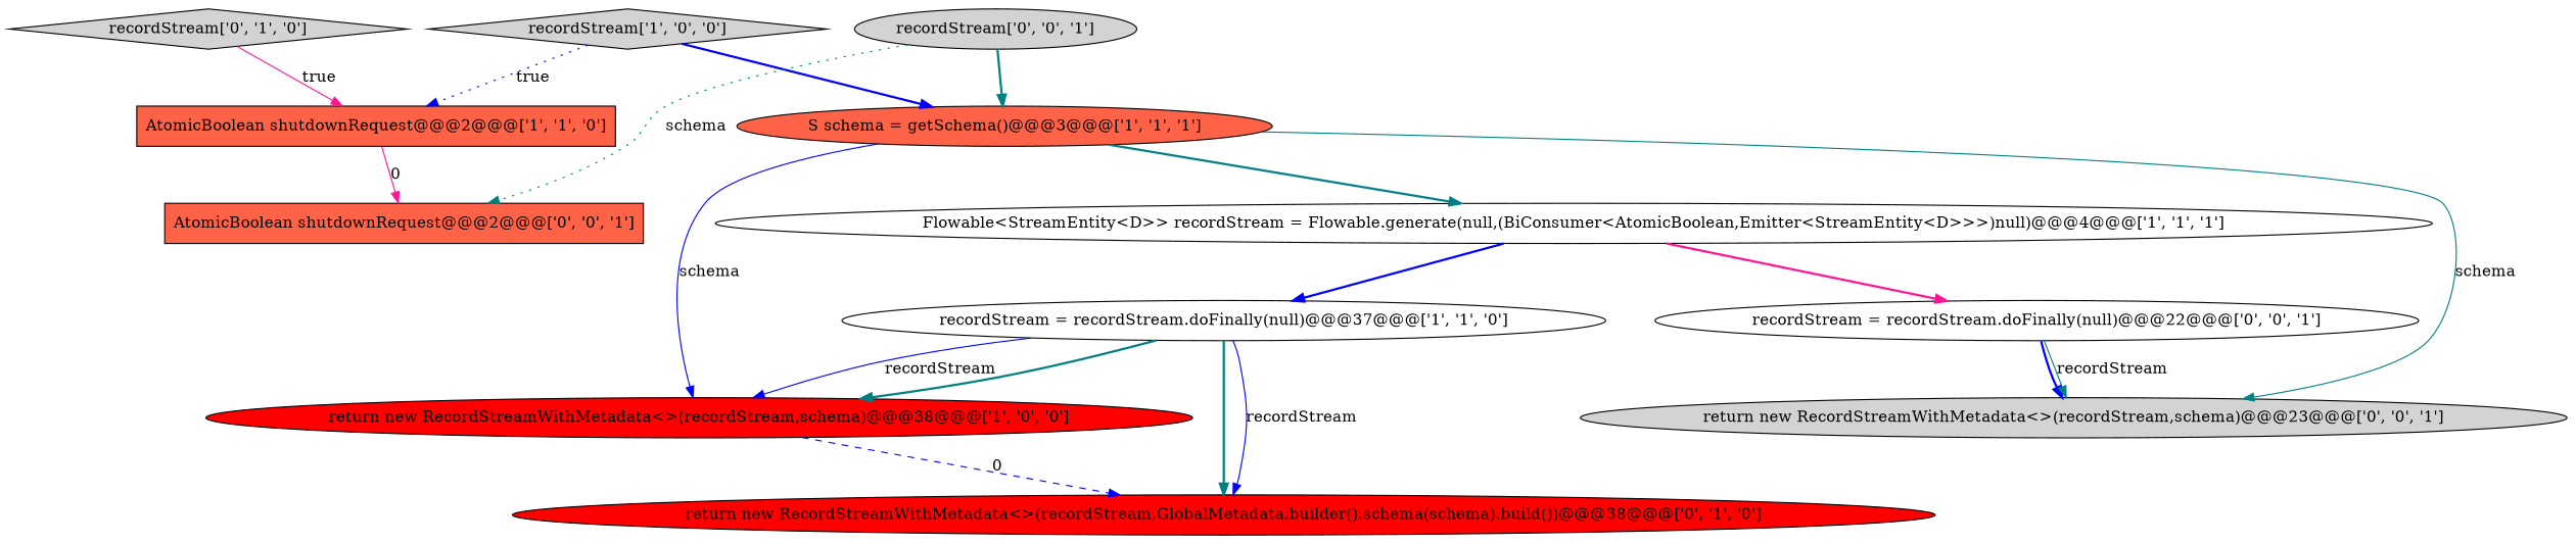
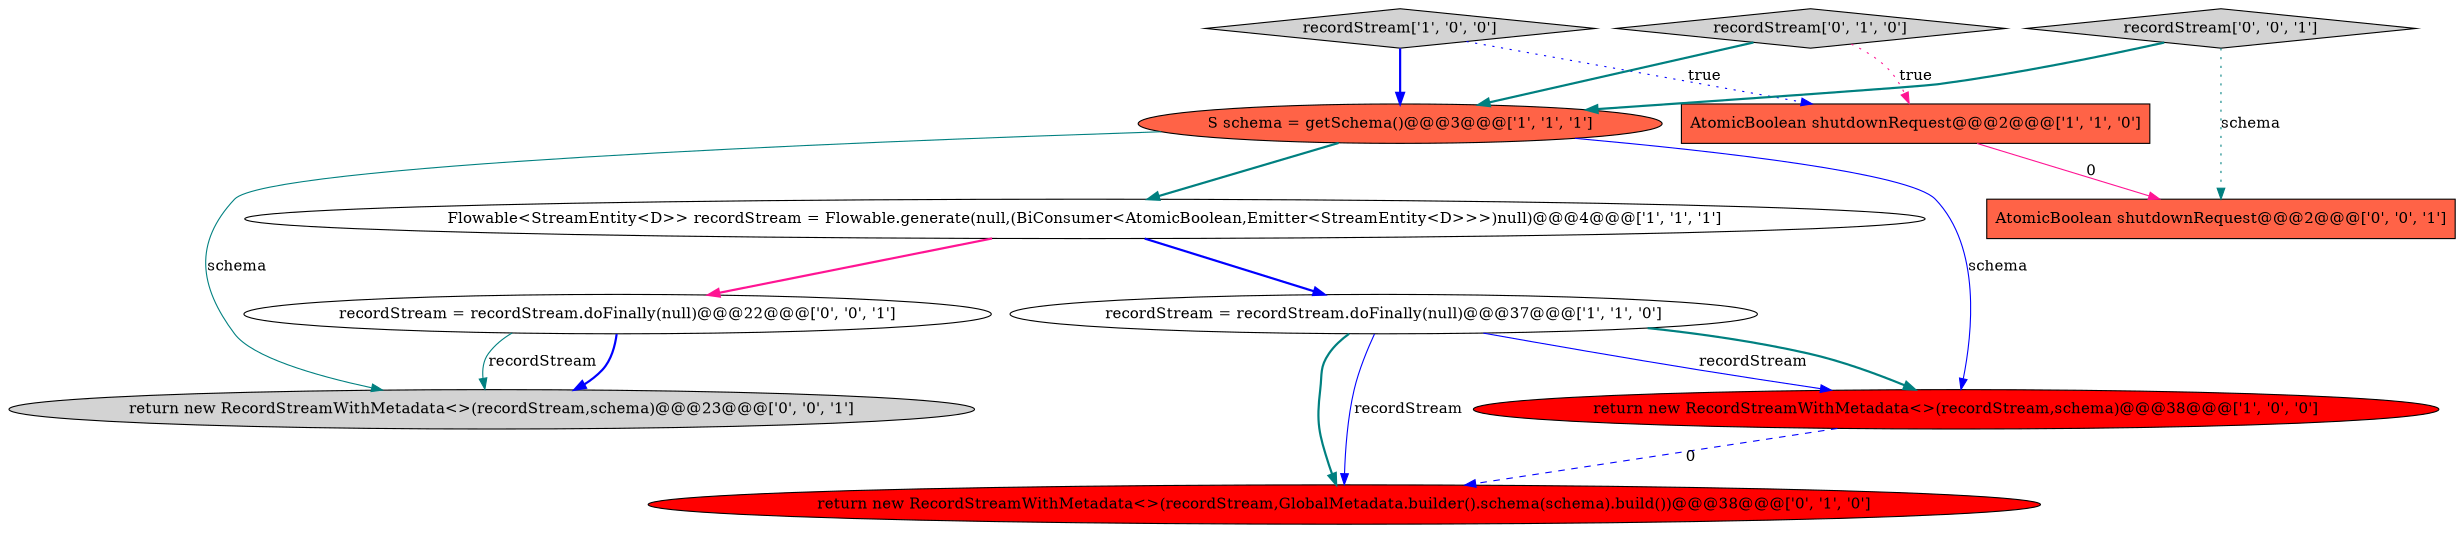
  digraph {
    node [fillcolor=lightgray shape=ellipse style=filled]
    edge [color=blue style=bold]
    n1 [fillcolor=tomato label="S schema = getSchema()@@@3@@@['1', '1', '1']"]
    n2 [fillcolor=red label="return new RecordStreamWithMetadata<>(recordStream,schema)@@@38@@@['1', '0', '0']"]
    n3 [label="return new RecordStreamWithMetadata<>(recordStream,schema)@@@23@@@['0', '0', '1']"]
    n4 [fillcolor=white label="Flowable<StreamEntity<D>> recordStream = Flowable.generate(null,(BiConsumer<AtomicBoolean,Emitter<StreamEntity<D>>>)null)@@@4@@@['1', '1', '1']"]
    n5 [fillcolor=red label="return new RecordStreamWithMetadata<>(recordStream,GlobalMetadata.builder().schema(schema).build())@@@38@@@['0', '1', '0']"]
    n6 [fillcolor=white label="recordStream = recordStream.doFinally(null)@@@22@@@['0', '0', '1']"]
    n7 [fillcolor=white label="recordStream = recordStream.doFinally(null)@@@37@@@['1', '1', '0']"]
    n8 [fillcolor=tomato label="AtomicBoolean shutdownRequest@@@2@@@['0', '0', '1']" shape=box]
    n9 [label="recordStream['1', '0', '0']" shape=diamond]
    n10 [fillcolor=tomato label="AtomicBoolean shutdownRequest@@@2@@@['1', '1', '0']" shape=box]
    n11 [label="recordStream['0', '1', '0']" shape=diamond]
-   n12 [label="recordStream['0', '0', '1']"]
+   n12 [label="recordStream['0', '0', '1']" shape=diamond]
    n1 -> n2 [label=schema style=solid]
    n1 -> n3 [color=teal label=schema style=solid]
    n1 -> n4 [color=teal]
    n2 -> n5 [label=0 style=dashed]
    n4 -> n6 [color=deeppink]
    n4 -> n7
    n6 -> n3
    n6 -> n3 [color=teal label=recordStream style=solid]
    n7 -> n2 [label=recordStream style=solid]
    n7 -> n2 [color=teal]
    n7 -> n5 [color=teal]
    n7 -> n5 [label=recordStream style=solid]
    n9 -> n1
    n9 -> n10 [label=true style=dotted]
    n10 -> n8 [color=deeppink label=0 style=solid]
-   n11 -> n10 [color=deeppink label=true style=solid]
+   n11 -> n1 [color=teal]
+   n11 -> n10 [color=deeppink label=true style=dotted]
    n12 -> n1 [color=teal]
    n12 -> n8 [color=teal label=schema style=dotted]
  }
